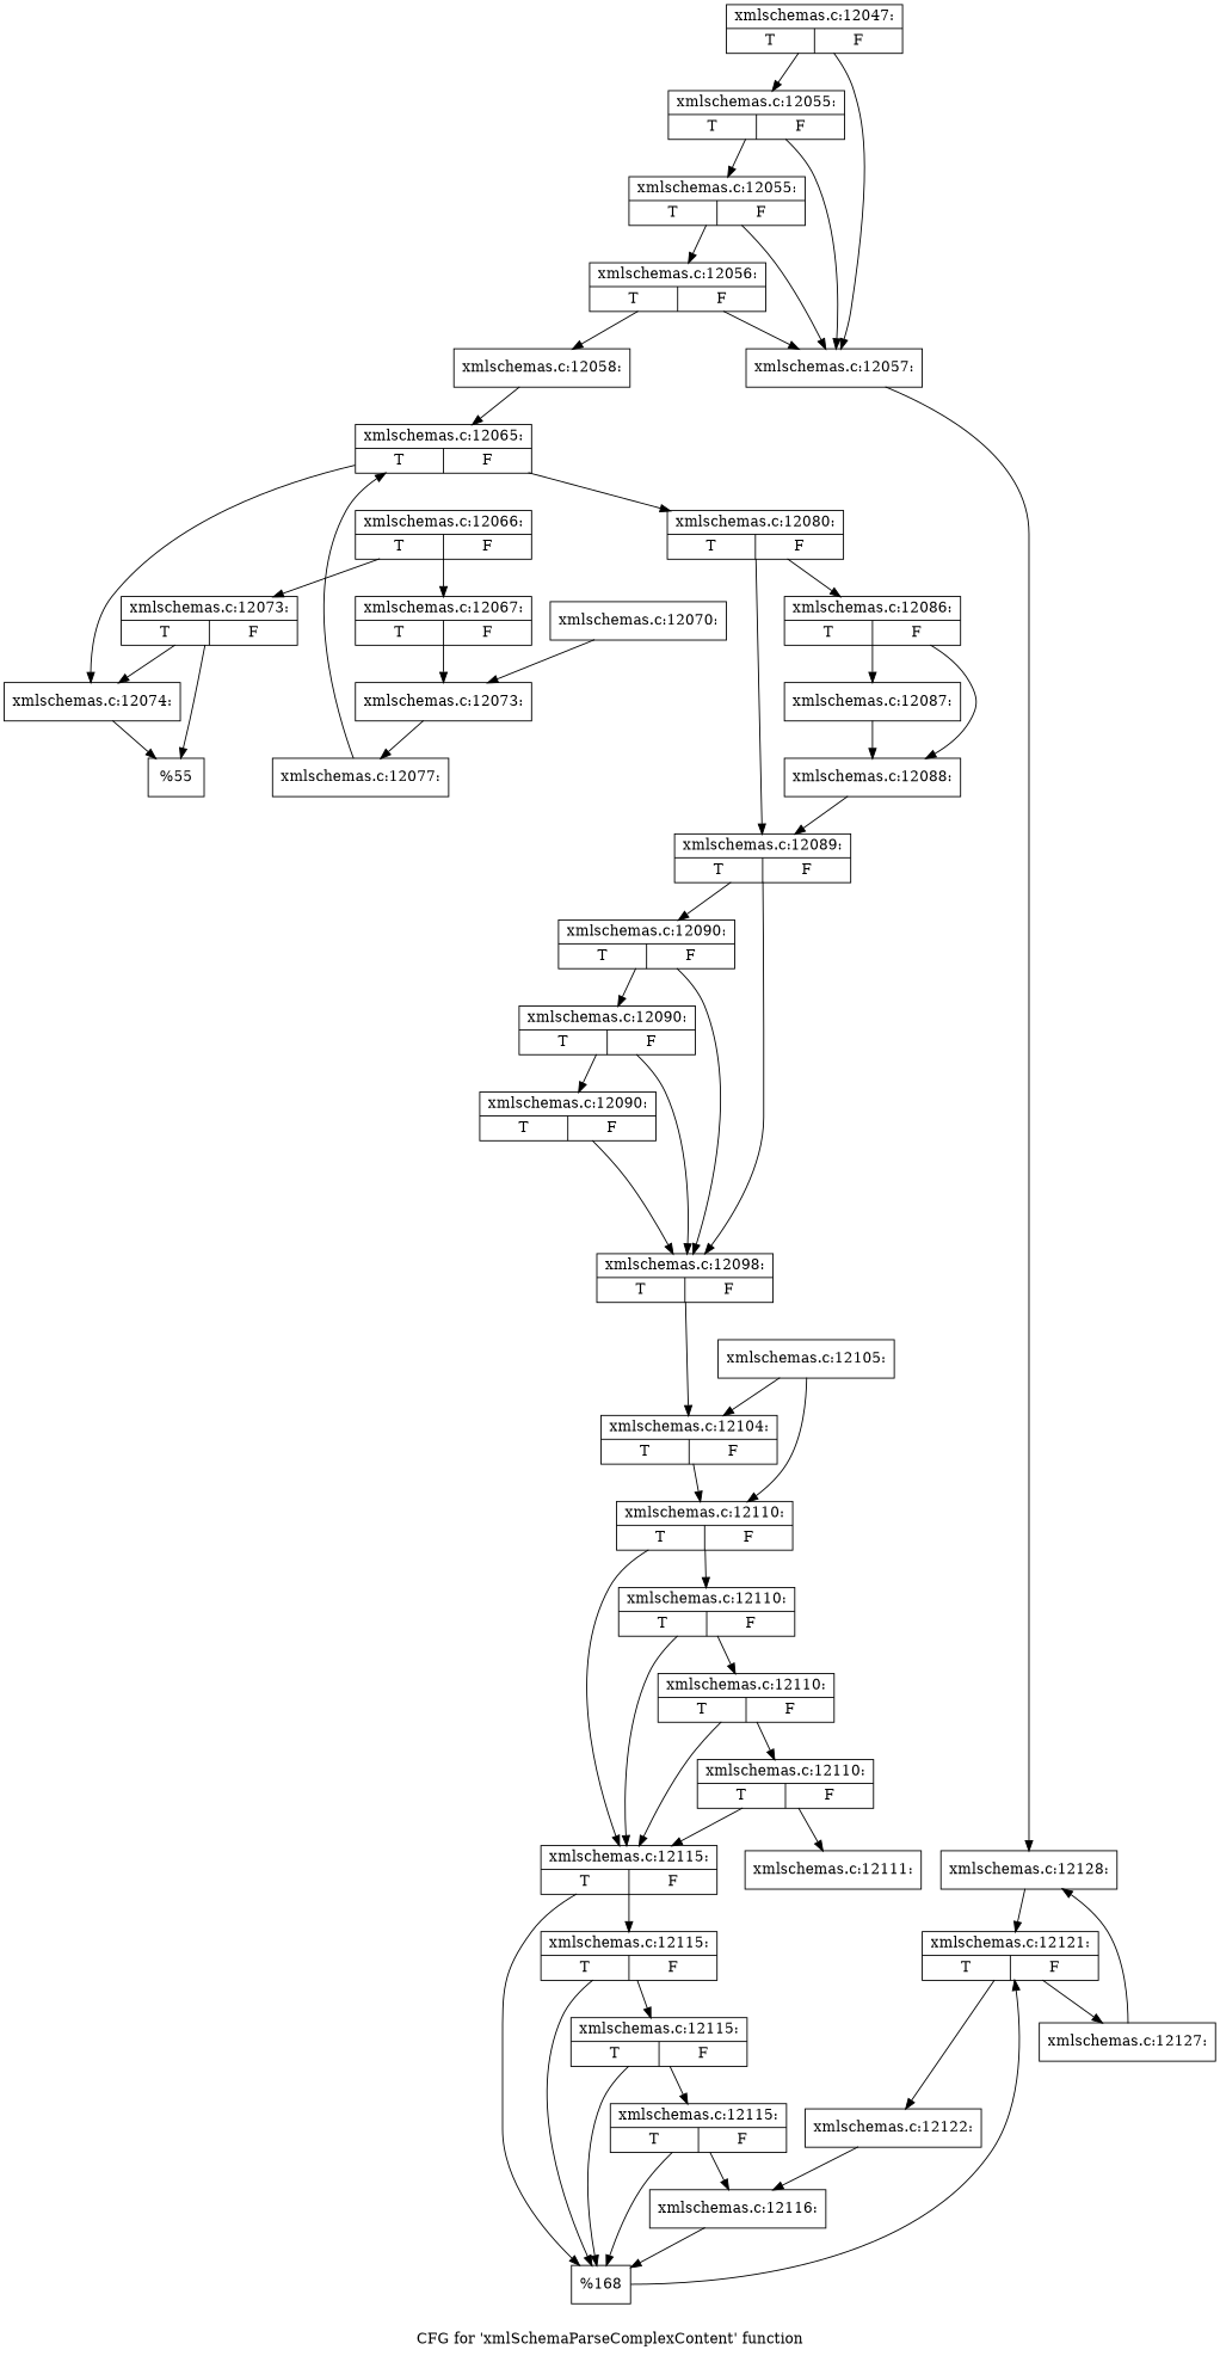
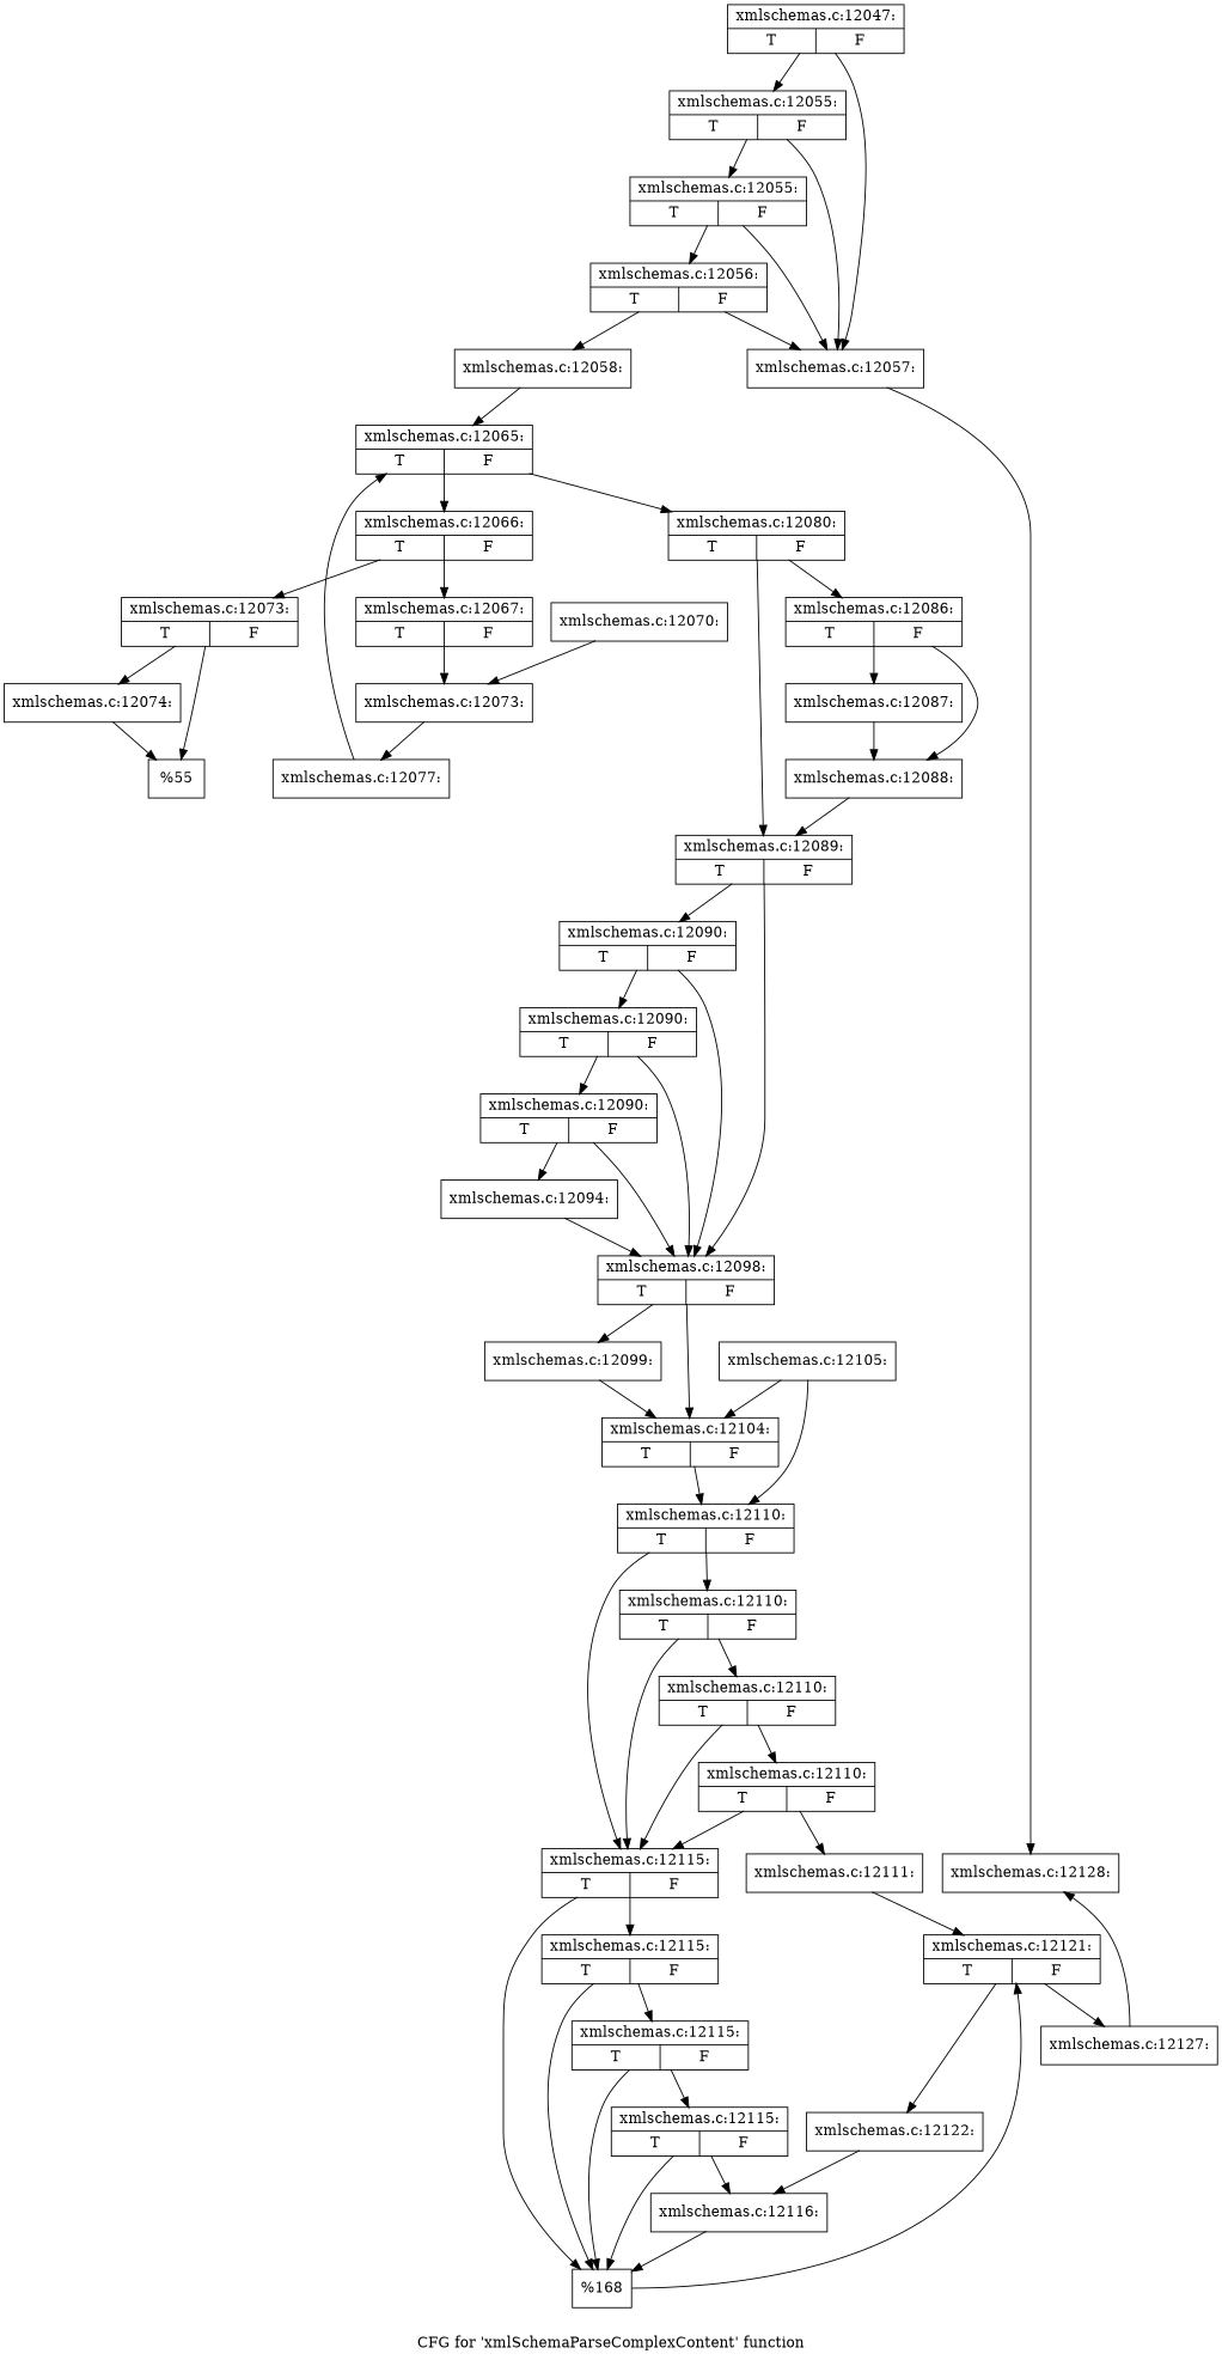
  digraph {
    label="CFG for 'xmlSchemaParseComplexContent' function"
    node [shape=record]
    n1 [label="{xmlschemas.c:12047:|{<s0>T|<s1>F}}"]
    n2 [label="{xmlschemas.c:12057:}"]
    n3 [label="{xmlschemas.c:12055:|{<s0>T|<s1>F}}"]
    n4 [label="{xmlschemas.c:12128:}"]
    n5 [label="{xmlschemas.c:12055:|{<s0>T|<s1>F}}"]
    n6 [label="{xmlschemas.c:12056:|{<s0>T|<s1>F}}"]
    n7 [label="{xmlschemas.c:12058:}"]
    n8 [label="{xmlschemas.c:12065:|{<s0>T|<s1>F}}"]
    n9 [label="{xmlschemas.c:12066:|{<s0>T|<s1>F}}"]
    n10 [label="{xmlschemas.c:12080:|{<s0>T|<s1>F}}"]
    n11 [label="{xmlschemas.c:12067:|{<s0>T|<s1>F}}"]
    n12 [label="{xmlschemas.c:12073:|{<s0>T|<s1>F}}"]
    n13 [label="{xmlschemas.c:12086:|{<s0>T|<s1>F}}"]
    n14 [label="{xmlschemas.c:12089:|{<s0>T|<s1>F}}"]
    n15 [label="{xmlschemas.c:12073:}"]
    n16 [label="{xmlschemas.c:12074:}"]
    n17 [label="{%55}"]
    n18 [label="{xmlschemas.c:12087:}"]
    n19 [label="{xmlschemas.c:12088:}"]
    n20 [label="{xmlschemas.c:12090:|{<s0>T|<s1>F}}"]
    n21 [label="{xmlschemas.c:12098:|{<s0>T|<s1>F}}"]
    n22 [label="{xmlschemas.c:12077:}"]
    n23 [label="{xmlschemas.c:12070:}"]
    n24 [label="{xmlschemas.c:12090:|{<s0>T|<s1>F}}"]
+   n25 [label="{xmlschemas.c:12099:}"]
    n26 [label="{xmlschemas.c:12104:|{<s0>T|<s1>F}}"]
    n27 [label="{xmlschemas.c:12090:|{<s0>T|<s1>F}}"]
    n28 [label="{xmlschemas.c:12110:|{<s0>T|<s1>F}}"]
+   n29 [label="{xmlschemas.c:12094:}"]
    n30 [label="{xmlschemas.c:12105:}"]
    n31 [label="{xmlschemas.c:12110:|{<s0>T|<s1>F}}"]
    n32 [label="{xmlschemas.c:12115:|{<s0>T|<s1>F}}"]
    n33 [label="{xmlschemas.c:12110:|{<s0>T|<s1>F}}"]
    n34 [label="{xmlschemas.c:12115:|{<s0>T|<s1>F}}"]
    n35 [label="{%168}"]
    n36 [label="{xmlschemas.c:12110:|{<s0>T|<s1>F}}"]
    n37 [label="{xmlschemas.c:12115:|{<s0>T|<s1>F}}"]
    n38 [label="{xmlschemas.c:12121:|{<s0>T|<s1>F}}"]
    n39 [label="{xmlschemas.c:12111:}"]
    n40 [label="{xmlschemas.c:12122:}"]
    n41 [label="{xmlschemas.c:12127:}"]
    n42 [label="{xmlschemas.c:12116:}"]
    n43 [label="{xmlschemas.c:12115:|{<s0>T|<s1>F}}"]
    n1 -> n2
    n1 -> n3
    n2 -> n4
    n3 -> n2
    n3 -> n5
    n5 -> n2
    n5 -> n6
    n6 -> n2
    n6 -> n7
    n7 -> n8
-   n8 -> n16
+   n8 -> n9
    n8 -> n10
    n9 -> n11
    n9 -> n12
    n10 -> n13
    n10 -> n14
    n11 -> n15
    n12 -> n16
    n12 -> n17
    n13 -> n18
    n13 -> n19
    n14 -> n20
    n14 -> n21
    n15 -> n22
    n16 -> n17
    n18 -> n19
    n19 -> n14
    n20 -> n21
    n20 -> n24
+   n21 -> n25
    n21 -> n26
    n22 -> n8
    n23 -> n15
    n24 -> n21
    n24 -> n27
+   n25 -> n26
    n26 -> n28
    n27 -> n21
+   n27 -> n29
    n28 -> n31
    n28 -> n32
+   n29 -> n21
    n30 -> n26
    n30 -> n28
    n31 -> n32
    n31 -> n33
    n32 -> n34
    n32 -> n35
    n33 -> n32
    n33 -> n36
    n34 -> n35
    n34 -> n37
    n35 -> n38
    n36 -> n32
    n36 -> n39
    n37 -> n35
    n37 -> n43
    n38 -> n40
    n38 -> n41
-   n4 -> n38
+   n39 -> n38
    n40 -> n42
    n41 -> n4
    n42 -> n35
    n43 -> n35
    n43 -> n42
  }
